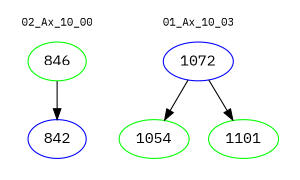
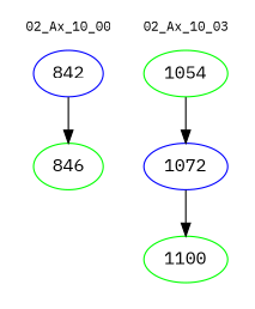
  digraph {
    fontname="IBM Plex Mono"
    node [color=green fontname="IBM Plex Mono"]
    edge [color=black fontname="IBM Plex Mono"]
    n1 [color=blue label=842]
    n2 [label=846]
    n3 [color=blue label=1072]
    n4 [label=1054]
-   n5 [label=1101]
+   n5 [label=1100]
    subgraph cluster_1 {
      color=white
      fontsize=10
      label="02_Ax_10_00"
      n1
      n2
    }
    subgraph cluster_2 {
      color=white
      fontsize=10
-     label="01_Ax_10_03"
+     label="02_Ax_10_03"
      n3
      n4
      n5
    }
-   n2 -> n1
-   n3 -> n4
+   n1 -> n2
+   n4 -> n3
    n3 -> n5
  }
